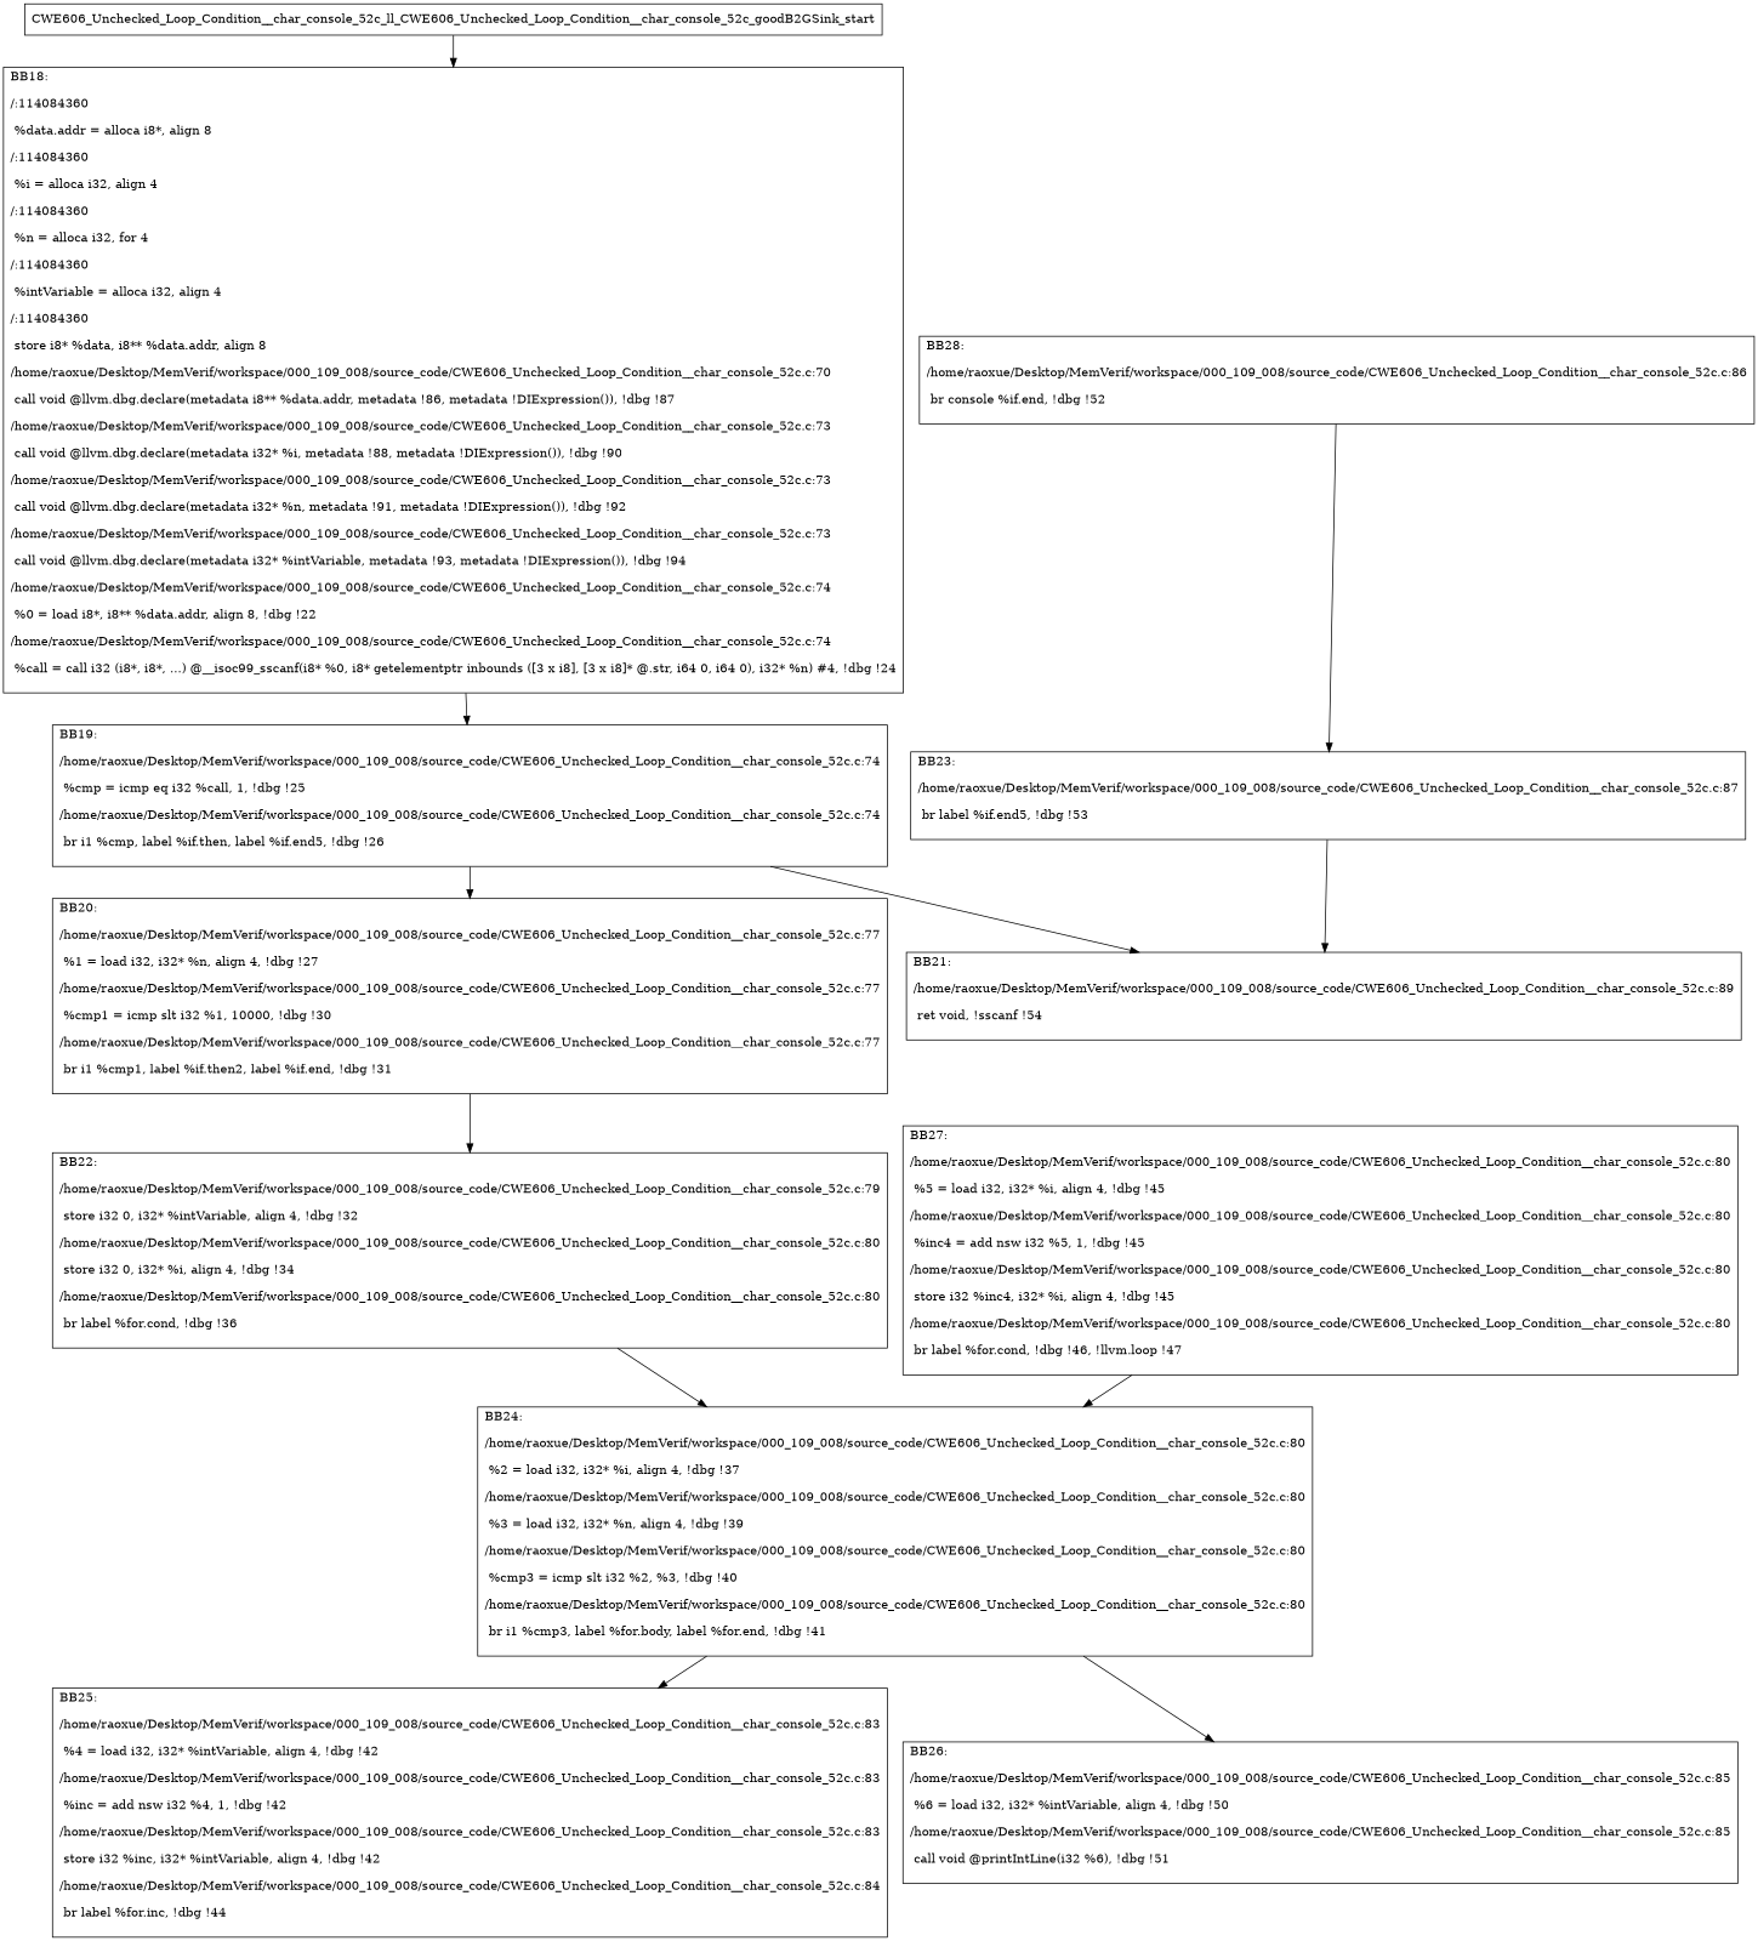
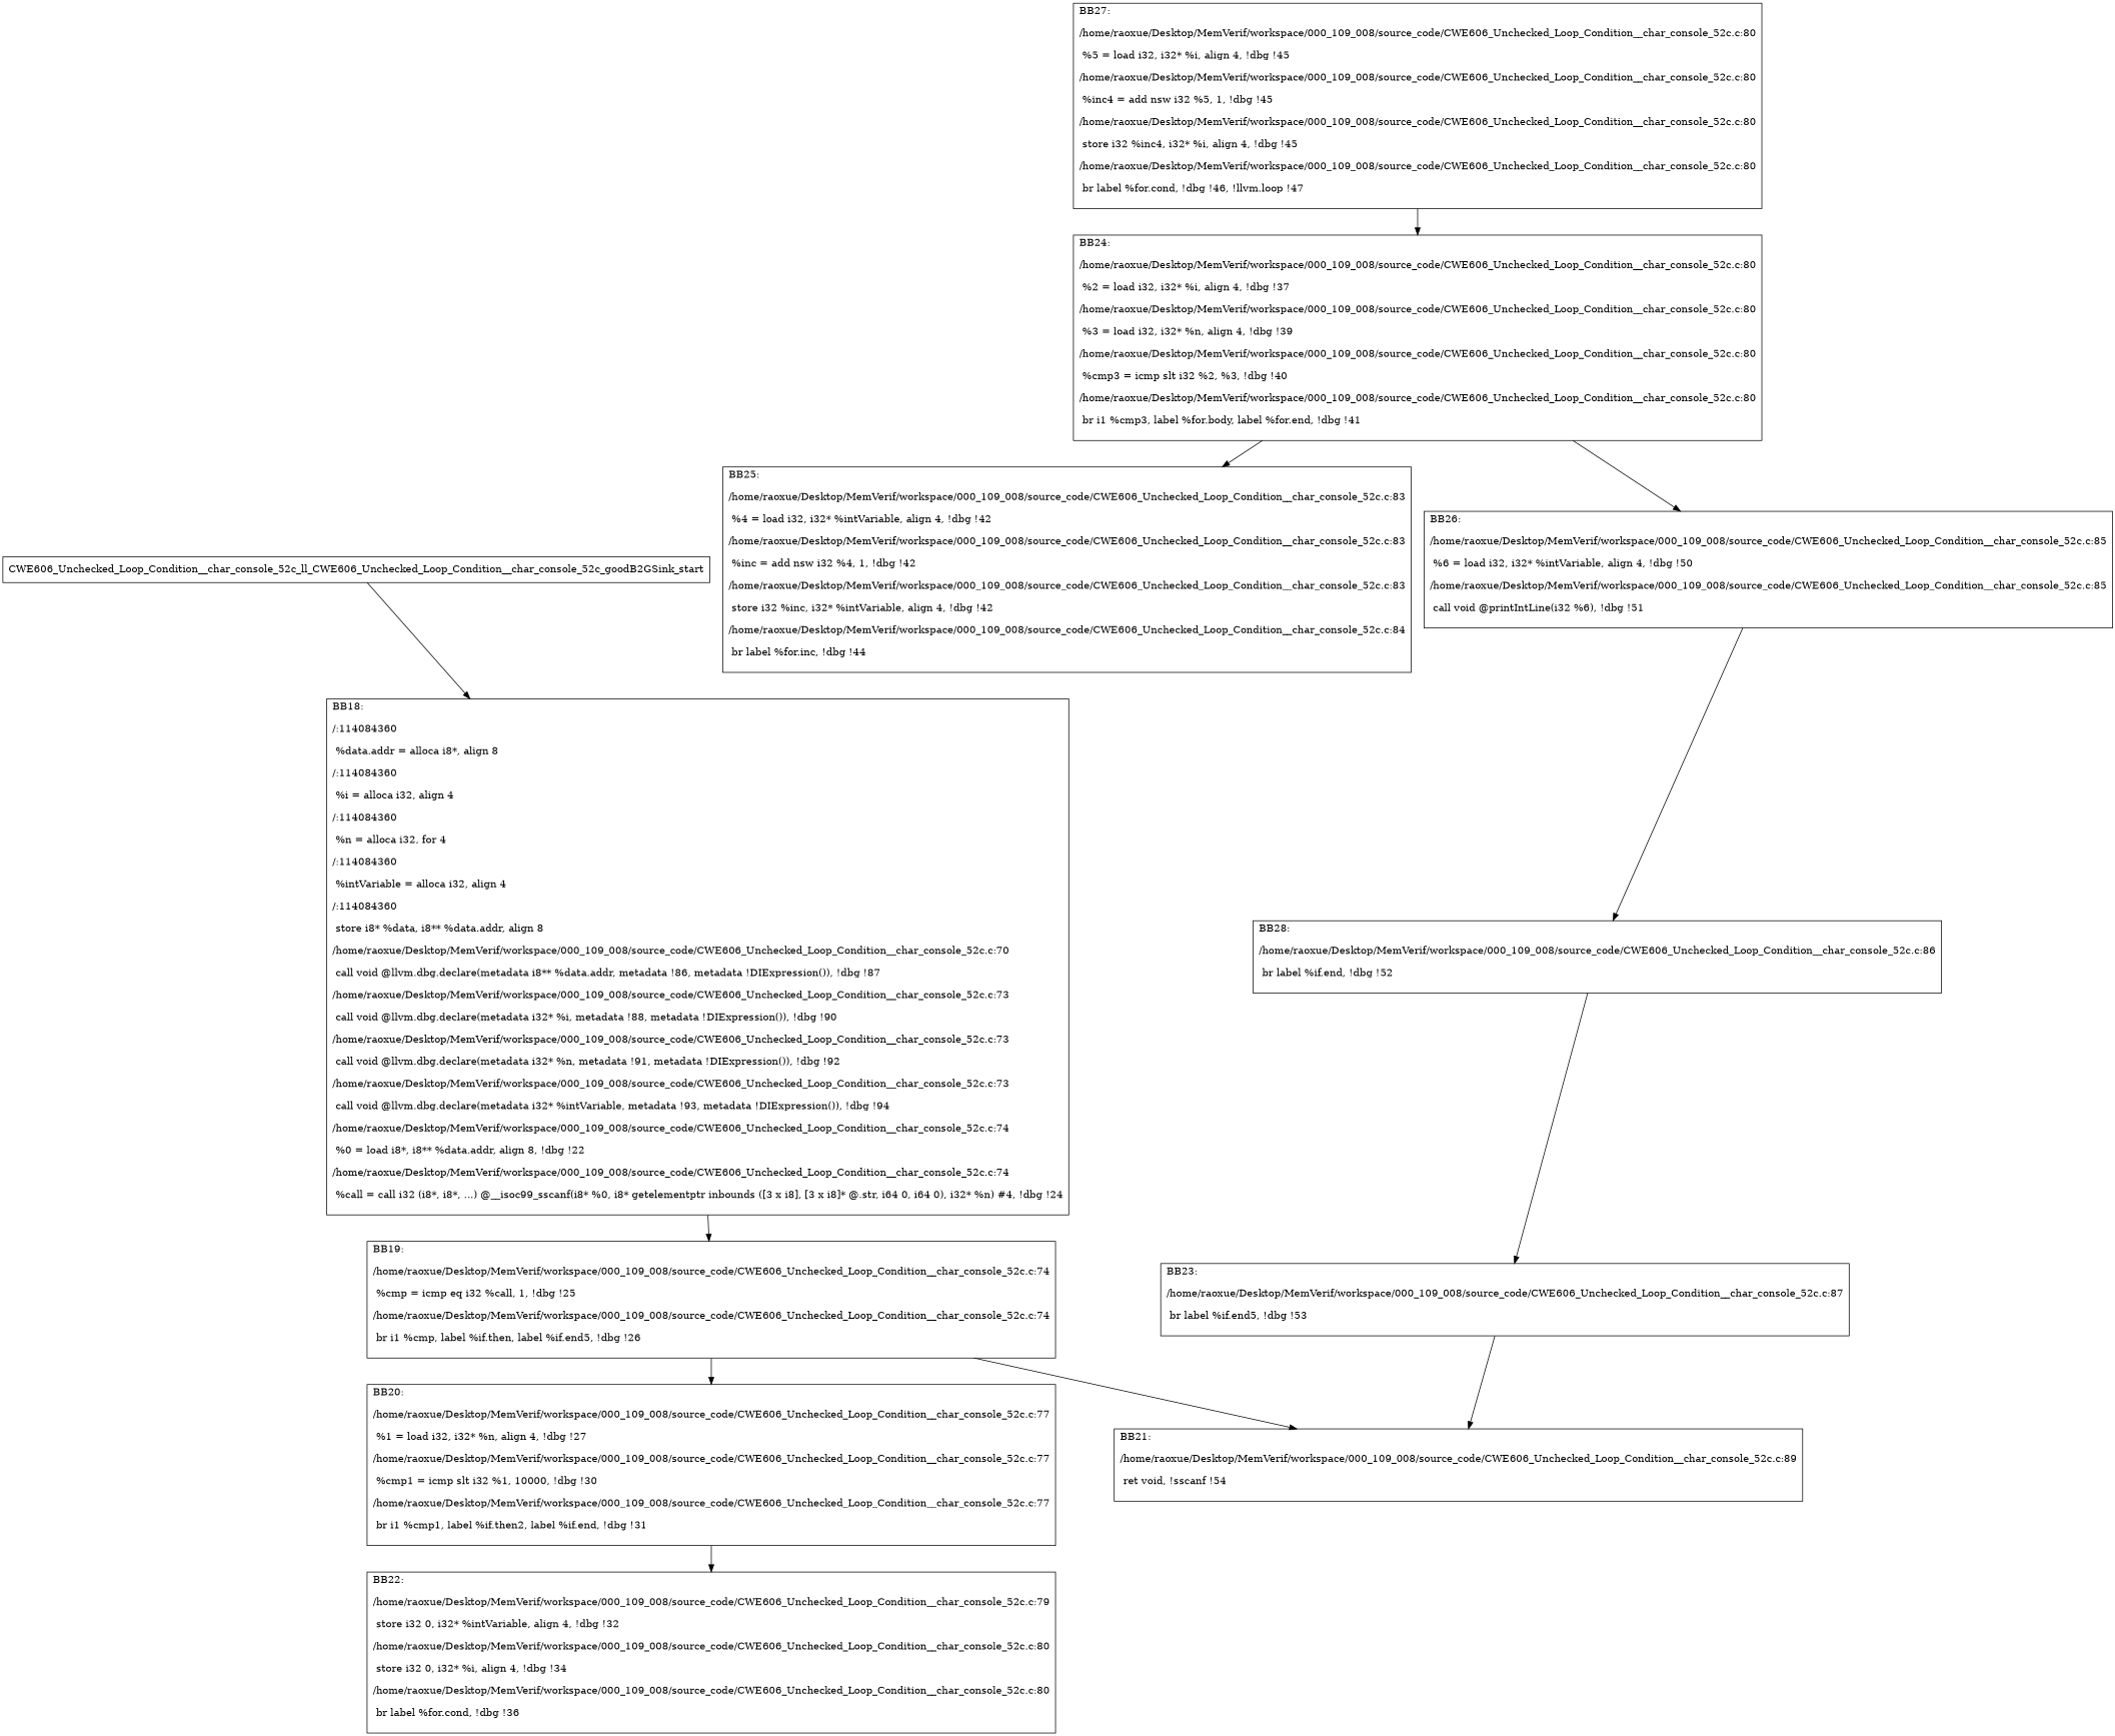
  digraph {
    node [shape=record]
    n1 [label="{CWE606_Unchecked_Loop_Condition__char_console_52c_ll_CWE606_Unchecked_Loop_Condition__char_console_52c_goodB2GSink_start}"]
    n2 [label="{BB18:\l\l/:114084360\l\n  %data.addr = alloca i8*, align 8\l\n/:114084360\l\n  %i = alloca i32, align 4\l\n/:114084360\l\n  %n = alloca i32, for 4\l\n/:114084360\l\n  %intVariable = alloca i32, align 4\l\n/:114084360\l\n  store i8* %data, i8** %data.addr, align 8\l\n/home/raoxue/Desktop/MemVerif/workspace/000_109_008/source_code/CWE606_Unchecked_Loop_Condition__char_console_52c.c:70\l\n  call void @llvm.dbg.declare(metadata i8** %data.addr, metadata !86, metadata !DIExpression()), !dbg !87\l\n/home/raoxue/Desktop/MemVerif/workspace/000_109_008/source_code/CWE606_Unchecked_Loop_Condition__char_console_52c.c:73\l\n  call void @llvm.dbg.declare(metadata i32* %i, metadata !88, metadata !DIExpression()), !dbg !90\l\n/home/raoxue/Desktop/MemVerif/workspace/000_109_008/source_code/CWE606_Unchecked_Loop_Condition__char_console_52c.c:73\l\n  call void @llvm.dbg.declare(metadata i32* %n, metadata !91, metadata !DIExpression()), !dbg !92\l\n/home/raoxue/Desktop/MemVerif/workspace/000_109_008/source_code/CWE606_Unchecked_Loop_Condition__char_console_52c.c:73\l\n  call void @llvm.dbg.declare(metadata i32* %intVariable, metadata !93, metadata !DIExpression()), !dbg !94\l\n/home/raoxue/Desktop/MemVerif/workspace/000_109_008/source_code/CWE606_Unchecked_Loop_Condition__char_console_52c.c:74\l\n  %0 = load i8*, i8** %data.addr, align 8, !dbg !22\l\n/home/raoxue/Desktop/MemVerif/workspace/000_109_008/source_code/CWE606_Unchecked_Loop_Condition__char_console_52c.c:74\l\n  %call = call i32 (i8*, i8*, ...) @__isoc99_sscanf(i8* %0, i8* getelementptr inbounds ([3 x i8], [3 x i8]* @.str, i64 0, i64 0), i32* %n) #4, !dbg !24\l\n}"]
    n3 [label="{BB19:\l\l/home/raoxue/Desktop/MemVerif/workspace/000_109_008/source_code/CWE606_Unchecked_Loop_Condition__char_console_52c.c:74\l\n  %cmp = icmp eq i32 %call, 1, !dbg !25\l\n/home/raoxue/Desktop/MemVerif/workspace/000_109_008/source_code/CWE606_Unchecked_Loop_Condition__char_console_52c.c:74\l\n  br i1 %cmp, label %if.then, label %if.end5, !dbg !26\l\n}"]
    n4 [label="{BB20:\l\l/home/raoxue/Desktop/MemVerif/workspace/000_109_008/source_code/CWE606_Unchecked_Loop_Condition__char_console_52c.c:77\l\n  %1 = load i32, i32* %n, align 4, !dbg !27\l\n/home/raoxue/Desktop/MemVerif/workspace/000_109_008/source_code/CWE606_Unchecked_Loop_Condition__char_console_52c.c:77\l\n  %cmp1 = icmp slt i32 %1, 10000, !dbg !30\l\n/home/raoxue/Desktop/MemVerif/workspace/000_109_008/source_code/CWE606_Unchecked_Loop_Condition__char_console_52c.c:77\l\n  br i1 %cmp1, label %if.then2, label %if.end, !dbg !31\l\n}"]
    n5 [label="{BB21:\l\l/home/raoxue/Desktop/MemVerif/workspace/000_109_008/source_code/CWE606_Unchecked_Loop_Condition__char_console_52c.c:89\l\n  ret void, !sscanf !54\l\n}"]
    n6 [label="{BB22:\l\l/home/raoxue/Desktop/MemVerif/workspace/000_109_008/source_code/CWE606_Unchecked_Loop_Condition__char_console_52c.c:79\l\n  store i32 0, i32* %intVariable, align 4, !dbg !32\l\n/home/raoxue/Desktop/MemVerif/workspace/000_109_008/source_code/CWE606_Unchecked_Loop_Condition__char_console_52c.c:80\l\n  store i32 0, i32* %i, align 4, !dbg !34\l\n/home/raoxue/Desktop/MemVerif/workspace/000_109_008/source_code/CWE606_Unchecked_Loop_Condition__char_console_52c.c:80\l\n  br label %for.cond, !dbg !36\l\n}"]
    n7 [label="{BB24:\l\l/home/raoxue/Desktop/MemVerif/workspace/000_109_008/source_code/CWE606_Unchecked_Loop_Condition__char_console_52c.c:80\l\n  %2 = load i32, i32* %i, align 4, !dbg !37\l\n/home/raoxue/Desktop/MemVerif/workspace/000_109_008/source_code/CWE606_Unchecked_Loop_Condition__char_console_52c.c:80\l\n  %3 = load i32, i32* %n, align 4, !dbg !39\l\n/home/raoxue/Desktop/MemVerif/workspace/000_109_008/source_code/CWE606_Unchecked_Loop_Condition__char_console_52c.c:80\l\n  %cmp3 = icmp slt i32 %2, %3, !dbg !40\l\n/home/raoxue/Desktop/MemVerif/workspace/000_109_008/source_code/CWE606_Unchecked_Loop_Condition__char_console_52c.c:80\l\n  br i1 %cmp3, label %for.body, label %for.end, !dbg !41\l\n}"]
    n8 [label="{BB23:\l\l/home/raoxue/Desktop/MemVerif/workspace/000_109_008/source_code/CWE606_Unchecked_Loop_Condition__char_console_52c.c:87\l\n  br label %if.end5, !dbg !53\l\n}"]
    n9 [label="{BB25:\l\l/home/raoxue/Desktop/MemVerif/workspace/000_109_008/source_code/CWE606_Unchecked_Loop_Condition__char_console_52c.c:83\l\n  %4 = load i32, i32* %intVariable, align 4, !dbg !42\l\n/home/raoxue/Desktop/MemVerif/workspace/000_109_008/source_code/CWE606_Unchecked_Loop_Condition__char_console_52c.c:83\l\n  %inc = add nsw i32 %4, 1, !dbg !42\l\n/home/raoxue/Desktop/MemVerif/workspace/000_109_008/source_code/CWE606_Unchecked_Loop_Condition__char_console_52c.c:83\l\n  store i32 %inc, i32* %intVariable, align 4, !dbg !42\l\n/home/raoxue/Desktop/MemVerif/workspace/000_109_008/source_code/CWE606_Unchecked_Loop_Condition__char_console_52c.c:84\l\n  br label %for.inc, !dbg !44\l\n}"]
    n10 [label="{BB26:\l\l/home/raoxue/Desktop/MemVerif/workspace/000_109_008/source_code/CWE606_Unchecked_Loop_Condition__char_console_52c.c:85\l\n  %6 = load i32, i32* %intVariable, align 4, !dbg !50\l\n/home/raoxue/Desktop/MemVerif/workspace/000_109_008/source_code/CWE606_Unchecked_Loop_Condition__char_console_52c.c:85\l\n  call void @printIntLine(i32 %6), !dbg !51\l\n}"]
-   n11 [label="{BB28:\l\l/home/raoxue/Desktop/MemVerif/workspace/000_109_008/source_code/CWE606_Unchecked_Loop_Condition__char_console_52c.c:86\l\n  br console %if.end, !dbg !52\l\n}"]
+   n11 [label="{BB28:\l\l/home/raoxue/Desktop/MemVerif/workspace/000_109_008/source_code/CWE606_Unchecked_Loop_Condition__char_console_52c.c:86\l\n  br label %if.end, !dbg !52\l\n}"]
    n12 [label="{BB27:\l\l/home/raoxue/Desktop/MemVerif/workspace/000_109_008/source_code/CWE606_Unchecked_Loop_Condition__char_console_52c.c:80\l\n  %5 = load i32, i32* %i, align 4, !dbg !45\l\n/home/raoxue/Desktop/MemVerif/workspace/000_109_008/source_code/CWE606_Unchecked_Loop_Condition__char_console_52c.c:80\l\n  %inc4 = add nsw i32 %5, 1, !dbg !45\l\n/home/raoxue/Desktop/MemVerif/workspace/000_109_008/source_code/CWE606_Unchecked_Loop_Condition__char_console_52c.c:80\l\n  store i32 %inc4, i32* %i, align 4, !dbg !45\l\n/home/raoxue/Desktop/MemVerif/workspace/000_109_008/source_code/CWE606_Unchecked_Loop_Condition__char_console_52c.c:80\l\n  br label %for.cond, !dbg !46, !llvm.loop !47\l\n}"]
    n1 -> n2
    n2 -> n3
    n3 -> n4
    n3 -> n5
    n4 -> n6
-   n6 -> n7
    n7 -> n9
    n7 -> n10
    n8 -> n5
+   n10 -> n11
    n11 -> n8
    n12 -> n7
  }
